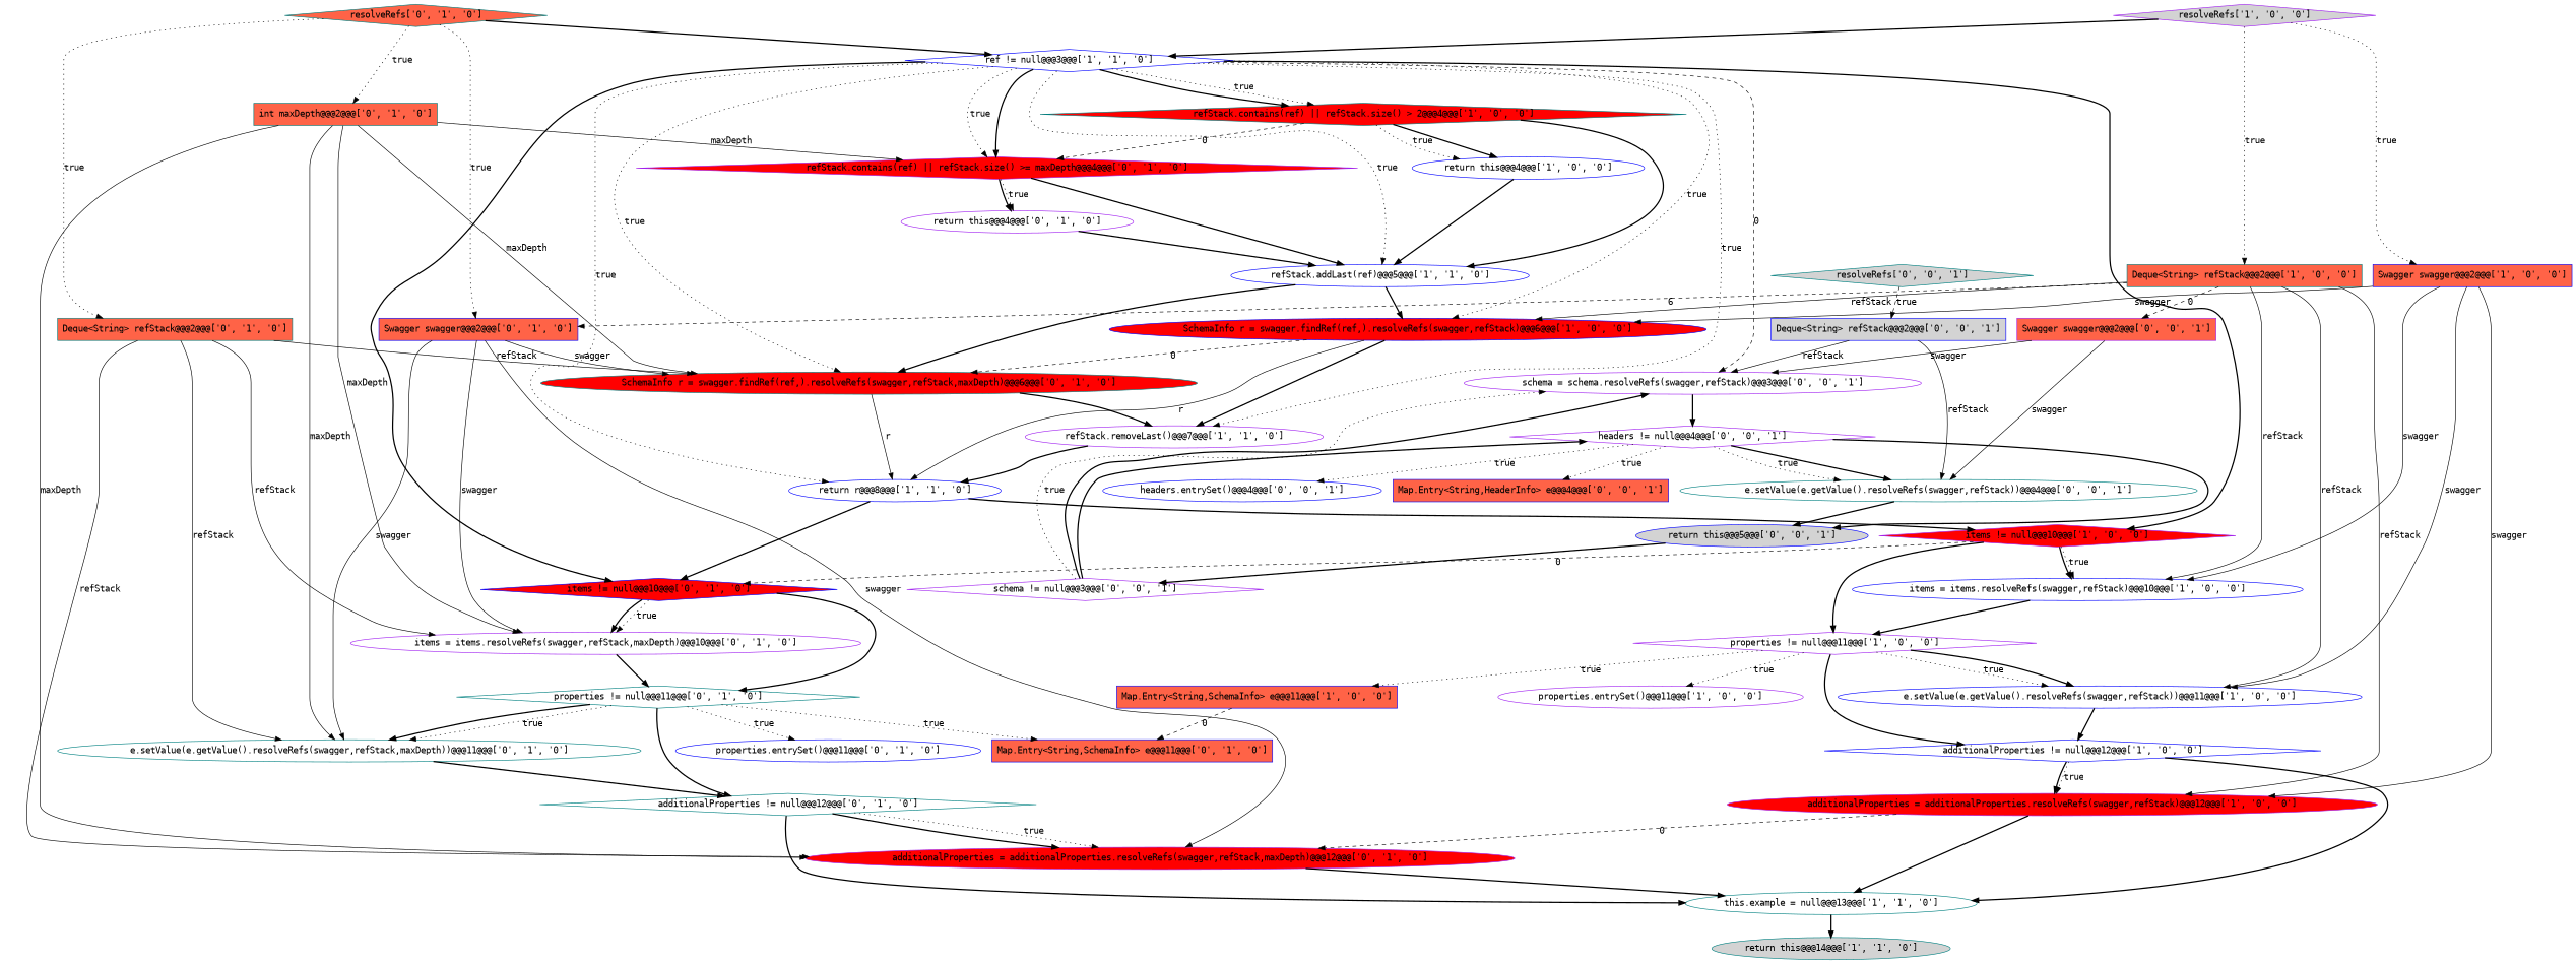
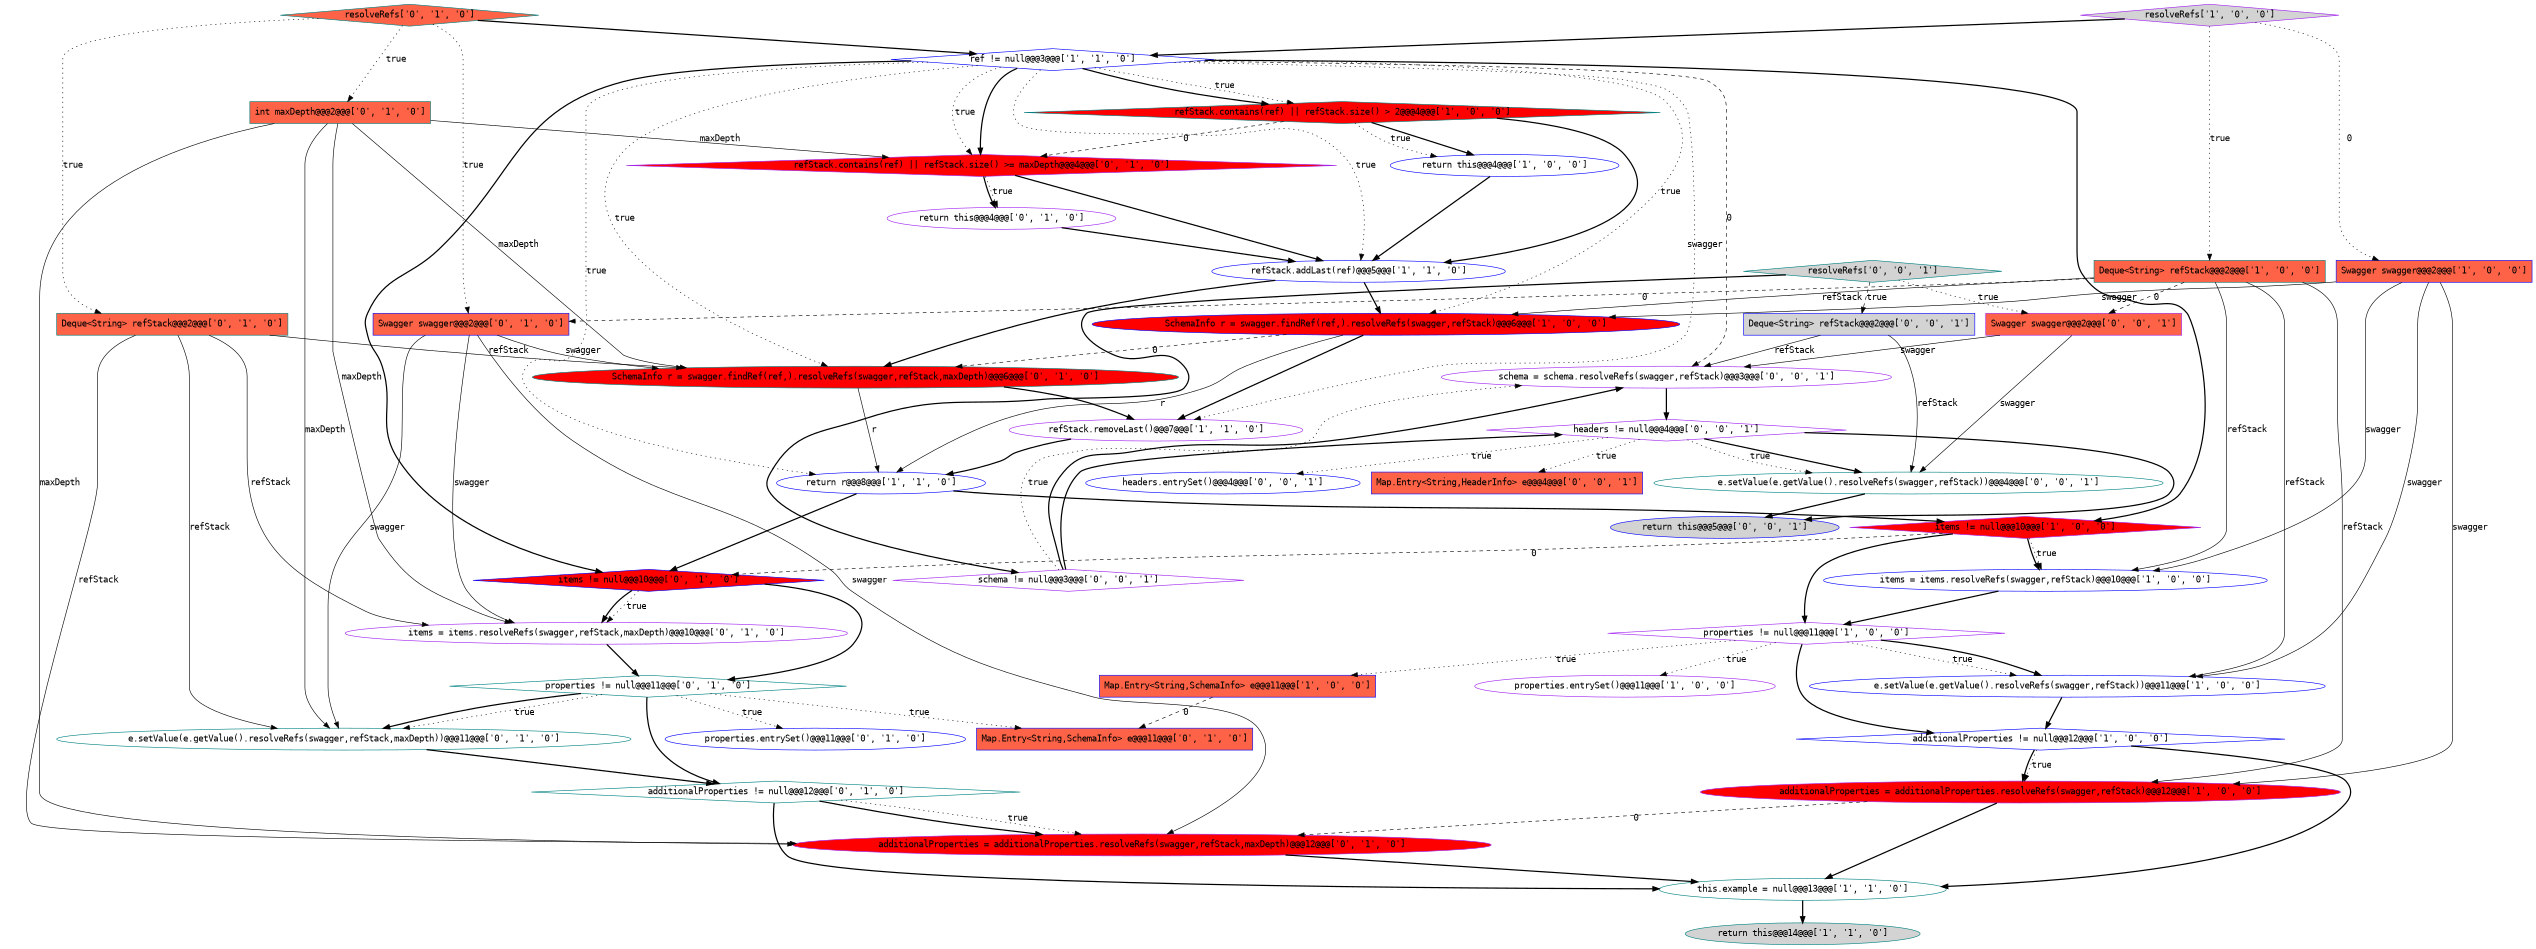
  digraph {
    fontname="DejaVu Sans Mono"
    node [color=blue fillcolor=white fontname="DejaVu Sans Mono" shape=ellipse style=filled]
    edge [fontname="DejaVu Sans Mono" style=bold]
    n1 [color=purple label="return this@@@4@@@['0', '1', '0']"]
    n2 [label="refStack.addLast(ref)@@@5@@@['1', '1', '0']"]
    n3 [color=teal fillcolor=red label="SchemaInfo r = swagger.findRef(ref,).resolveRefs(swagger,refStack,maxDepth)@@@6@@@['0', '1', '0']"]
    n4 [fillcolor=red label="SchemaInfo r = swagger.findRef(ref,).resolveRefs(swagger,refStack)@@@6@@@['1', '0', '0']"]
    n5 [color=purple label="properties.entrySet()@@@11@@@['1', '0', '0']"]
    n6 [color=teal label="e.setValue(e.getValue().resolveRefs(swagger,refStack,maxDepth))@@@11@@@['0', '1', '0']"]
    n7 [color=teal label="additionalProperties != null@@@12@@@['0', '1', '0']" shape=diamond]
    n8 [color=purple fillcolor=red label="additionalProperties = additionalProperties.resolveRefs(swagger,refStack,maxDepth)@@@12@@@['0', '1', '0']"]
    n9 [color=teal label="this.example = null@@@13@@@['1', '1', '0']"]
    n10 [color=teal fillcolor=lightgray label="return this@@@14@@@['1', '1', '0']"]
    n11 [color=purple label="refStack.removeLast()@@@7@@@['1', '1', '0']"]
    n12 [label="return r@@@8@@@['1', '1', '0']"]
    n13 [color=purple fillcolor=red label="items != null@@@10@@@['1', '0', '0']" shape=diamond]
    n14 [fillcolor=red label="items != null@@@10@@@['0', '1', '0']" shape=diamond]
    n15 [color=purple label="properties != null@@@11@@@['1', '0', '0']" shape=diamond]
    n16 [fillcolor=tomato label="Map.Entry<String,SchemaInfo> e@@@11@@@['1', '0', '0']" shape=box]
    n17 [label="additionalProperties != null@@@12@@@['1', '0', '0']" shape=diamond]
    n18 [label="e.setValue(e.getValue().resolveRefs(swagger,refStack))@@@11@@@['1', '0', '0']"]
    n19 [fillcolor=tomato label="Map.Entry<String,SchemaInfo> e@@@11@@@['0', '1', '0']" shape=box]
    n20 [color=purple fillcolor=red label="additionalProperties = additionalProperties.resolveRefs(swagger,refStack)@@@12@@@['1', '0', '0']"]
    n21 [color=purple label="items = items.resolveRefs(swagger,refStack,maxDepth)@@@10@@@['0', '1', '0']"]
    n22 [color=teal label="properties != null@@@11@@@['0', '1', '0']" shape=diamond]
    n23 [label="properties.entrySet()@@@11@@@['0', '1', '0']"]
    n24 [fillcolor=lightgray label="return this@@@5@@@['0', '0', '1']"]
    n25 [label="items = items.resolveRefs(swagger,refStack)@@@10@@@['1', '0', '0']"]
    n26 [color=purple label="schema != null@@@3@@@['0', '0', '1']" shape=diamond]
    n27 [color=purple label="schema = schema.resolveRefs(swagger,refStack)@@@3@@@['0', '0', '1']"]
    n28 [color=purple label="headers != null@@@4@@@['0', '0', '1']" shape=diamond]
    n29 [color=teal label="e.setValue(e.getValue().resolveRefs(swagger,refStack))@@@4@@@['0', '0', '1']"]
    n30 [label="headers.entrySet()@@@4@@@['0', '0', '1']"]
    n31 [fillcolor=tomato label="Map.Entry<String,HeaderInfo> e@@@4@@@['0', '0', '1']" shape=box]
    n32 [label="return this@@@4@@@['1', '0', '0']"]
    n33 [color=teal fillcolor=red label="refStack.contains(ref) || refStack.size() > 2@@@4@@@['1', '0', '0']" shape=diamond]
    n34 [color=purple fillcolor=red label="refStack.contains(ref) || refStack.size() >= maxDepth@@@4@@@['0', '1', '0']" shape=diamond]
    n35 [color=teal fillcolor=lightgray label="resolveRefs['0', '0', '1']" shape=diamond]
    n36 [fillcolor=lightgray label="Deque<String> refStack@@@2@@@['0', '0', '1']" shape=box]
    n37 [color=purple fillcolor=tomato label="Swagger swagger@@@2@@@['0', '0', '1']" shape=box]
    n38 [color=teal fillcolor=tomato label="Deque<String> refStack@@@2@@@['0', '1', '0']" shape=box]
    n39 [color=teal fillcolor=tomato label="Deque<String> refStack@@@2@@@['1', '0', '0']" shape=box]
    n40 [fillcolor=tomato label="Swagger swagger@@@2@@@['0', '1', '0']" shape=box]
    n41 [color=teal fillcolor=tomato label="resolveRefs['0', '1', '0']" shape=diamond]
    n42 [label="ref != null@@@3@@@['1', '1', '0']" shape=diamond]
    n43 [color=teal fillcolor=tomato label="int maxDepth@@@2@@@['0', '1', '0']" shape=box]
    n44 [fillcolor=tomato label="Swagger swagger@@@2@@@['1', '0', '0']" shape=box]
    n45 [color=purple fillcolor=lightgray label="resolveRefs['1', '0', '0']" shape=diamond]
    n1 -> n2
    n2 -> n3
    n2 -> n4
    n3 -> n11
    n3 -> n12 [label=r style=solid]
    n4 -> n3 [label=0 style=dashed]
    n4 -> n11
    n4 -> n12 [label=r style=solid]
    n6 -> n7
    n7 -> n8 [label=true style=dotted]
    n7 -> n8
    n7 -> n9
    n8 -> n9
    n9 -> n10
    n11 -> n12
    n12 -> n13
    n12 -> n14
    n13 -> n14 [label=0 style=dashed]
    n13 -> n15
    n13 -> n25 [label=true style=dotted]
    n13 -> n25
    n14 -> n21 [label=true style=dotted]
    n14 -> n21
    n14 -> n22
    n15 -> n5 [label=true style=dotted]
    n15 -> n16 [label=true style=dotted]
    n15 -> n17
    n15 -> n18 [label=true style=dotted]
    n15 -> n18
    n16 -> n19 [label=0 style=dashed]
    n17 -> n9
    n17 -> n20 [label=true style=dotted]
    n17 -> n20
    n18 -> n17
    n20 -> n8 [label=0 style=dashed]
    n20 -> n9
    n21 -> n22
    n22 -> n6 [label=true style=dotted]
    n22 -> n6
    n22 -> n7
    n22 -> n19 [label=true style=dotted]
    n22 -> n23 [label=true style=dotted]
    n25 -> n15
    n26 -> n27
    n26 -> n27 [label=true style=dotted]
    n26 -> n28
    n27 -> n28
    n28 -> n24
    n28 -> n29
    n28 -> n29 [label=true style=dotted]
    n28 -> n30 [label=true style=dotted]
    n28 -> n31 [label=true style=dotted]
    n29 -> n24
    n32 -> n2
    n33 -> n2
    n33 -> n32
    n33 -> n32 [label=true style=dotted]
    n33 -> n34 [label=0 style=dashed]
    n34 -> n1
    n34 -> n1 [label=true style=dotted]
    n34 -> n2
-   n24 -> n26
+   n35 -> n26
    n35 -> n36 [label=true style=dashed]
+   n35 -> n37 [label=true style=dotted]
    n36 -> n27 [label=refStack style=solid]
    n36 -> n29 [label=refStack style=solid]
    n37 -> n27 [label=swagger style=solid]
    n37 -> n29 [label=swagger style=solid]
    n38 -> n3 [label=refStack style=solid]
    n38 -> n6 [label=refStack style=solid]
    n38 -> n8 [label=refStack style=solid]
    n38 -> n21 [label=refStack style=solid]
    n39 -> n4 [label=refStack style=solid]
    n39 -> n18 [label=refStack style=solid]
    n39 -> n20 [label=refStack style=solid]
    n39 -> n25 [label=refStack style=solid]
    n39 -> n37 [label=0 style=dashed]
-   n39 -> n40 [label=6 style=dashed]
+   n39 -> n40 [label=0 style=dashed]
    n40 -> n3 [label=swagger style=solid]
    n40 -> n6 [label=swagger style=solid]
    n40 -> n8 [label=swagger style=solid]
    n40 -> n21 [label=swagger style=solid]
    n41 -> n38 [label=true style=dotted]
    n41 -> n40 [label=true style=dotted]
    n41 -> n42
    n41 -> n43 [label=true style=dotted]
    n42 -> n2 [label=true style=dotted]
    n42 -> n3 [label=true style=dotted]
    n42 -> n4 [label=true style=dotted]
-   n42 -> n11 [label=true style=dotted]
+   n42 -> n11 [label=swagger style=dotted]
    n42 -> n12 [label=true style=dotted]
    n42 -> n13
    n42 -> n14
    n42 -> n27 [label=0 style=dashed]
    n42 -> n33 [label=true style=dotted]
    n42 -> n33
    n42 -> n34 [label=true style=dotted]
    n42 -> n34
    n43 -> n3 [label=maxDepth style=solid]
    n43 -> n6 [label=maxDepth style=solid]
    n43 -> n8 [label=maxDepth style=solid]
    n43 -> n21 [label=maxDepth style=solid]
    n43 -> n34 [label=maxDepth style=solid]
    n44 -> n4 [label=swagger style=solid]
    n44 -> n18 [label=swagger style=solid]
    n44 -> n20 [label=swagger style=solid]
    n44 -> n25 [label=swagger style=solid]
    n45 -> n39 [label=true style=dotted]
    n45 -> n42
-   n45 -> n44 [label=true style=dotted]
+   n45 -> n44 [label=0 style=dotted]
  }
